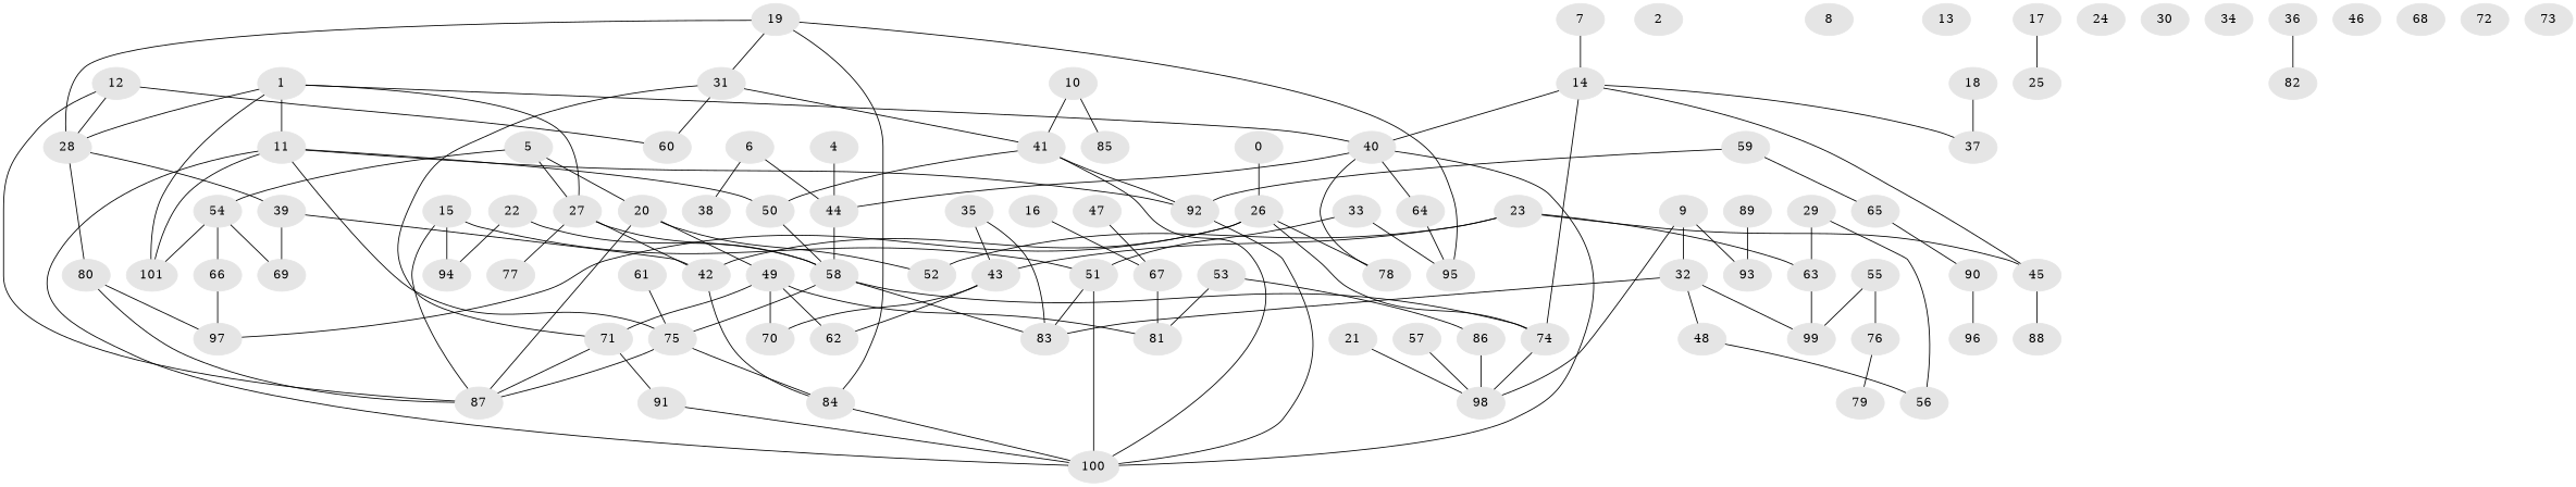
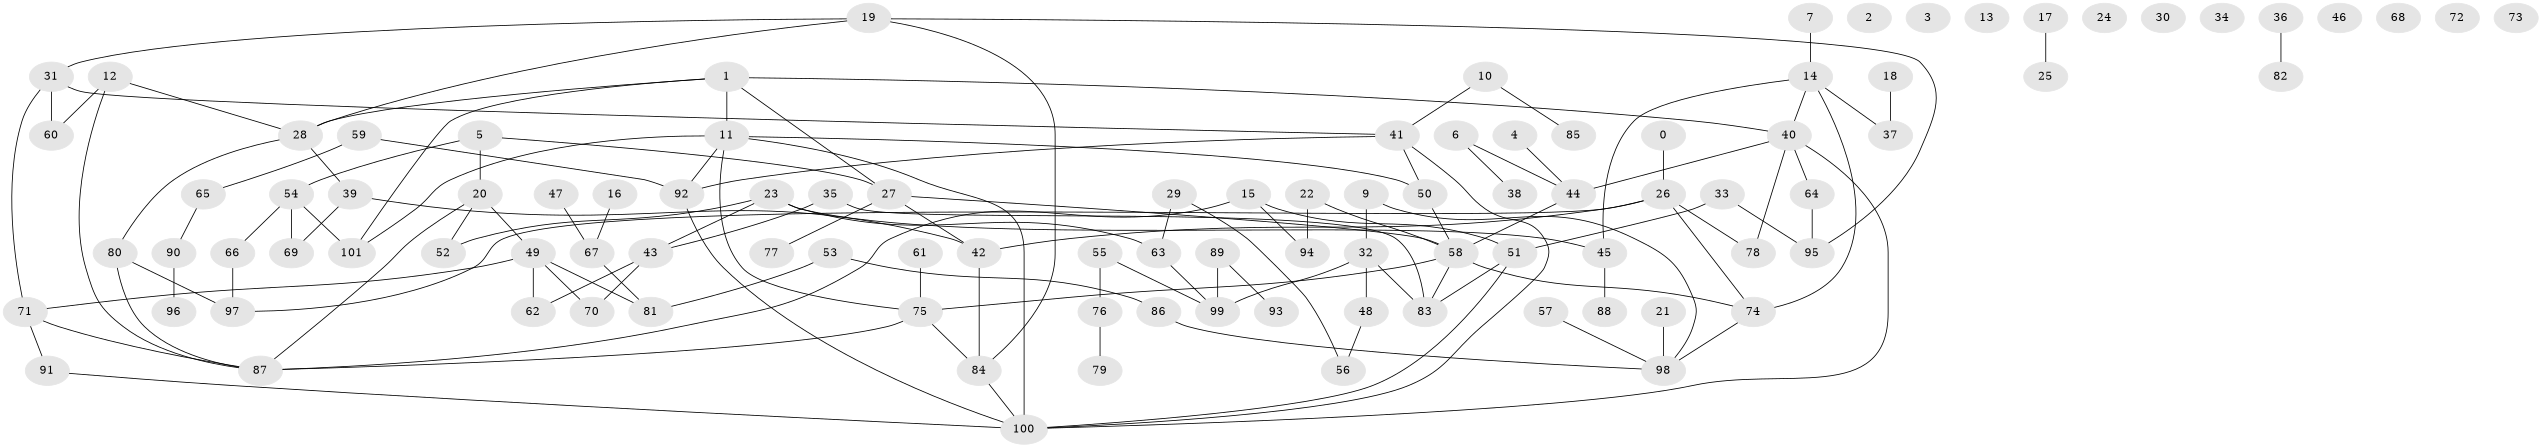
  graph {
    node [color=gray90 style=filled]
    1
    11
    27
    28
    40
    101
    50
    75
    92
    100
    58
    42
    77
    39
    80
    44
    78
    64
    2
-   3 [label=8]
+   3
    4
    5
    20
    54
    87
    49
    52
    66
    69
    55
    99
    76
    6
    38
    7
    14
    37
    45
    74
    n40 [label=0]
    26
    97
    9
    32
    93
    98
    48
    83
    10
    41
    85
    84
    12
    60
    13
    88
    15
    51
    94
    16
    67
    81
    17
    25
    18
    19
    31
    95
    71
    62
    70
    21
    22
    23
    43
    63
    24
    29
    56
    30
    91
    33
    34
    35
    36
    82
    46
    47
    53
    86
    79
    57
    59
    65
    90
    61
    96
    68
    72
    73
    89
    1 -- 11
    1 -- 27
    1 -- 28
    1 -- 40
    1 -- 101
    11 -- 101
    11 -- 50
    11 -- 75
    11 -- 92
    11 -- 100
    27 -- 58
    27 -- 42
    27 -- 77
    28 -- 39
    28 -- 80
    40 -- 100
    40 -- 44
    40 -- 78
    40 -- 64
    50 -- 58
    75 -- 87
    75 -- 84
    92 -- 100
    58 -- 75
    58 -- 74
    58 -- 83
    42 -- 84
    39 -- 42
    39 -- 69
    80 -- 87
    80 -- 97
    44 -- 58
    64 -- 95
    4 -- 44
    5 -- 27
    5 -- 20
    5 -- 54
    20 -- 87
    20 -- 49
    20 -- 52
    54 -- 101
    54 -- 66
    54 -- 69
    49 -- 81
    49 -- 71
    49 -- 62
    49 -- 70
    66 -- 97
    55 -- 99
    55 -- 76
    76 -- 79
    6 -- 44
    6 -- 38
    7 -- 14
    14 -- 40
    14 -- 37
    14 -- 45
    14 -- 74
    45 -- 88
    74 -- 98
    n40 -- 26
    26 -- 42
    26 -- 78
    26 -- 74
    26 -- 97
    9 -- 32
-   9 -- 93
    9 -- 98
    32 -- 99
    32 -- 48
    32 -- 83
    48 -- 56
    10 -- 41
    10 -- 85
    41 -- 50
    41 -- 92
    41 -- 100
    84 -- 100
    12 -- 28
    12 -- 87
    12 -- 60
    15 -- 87
    15 -- 51
    15 -- 94
    51 -- 100
    51 -- 83
    16 -- 67
    67 -- 81
    17 -- 25
    18 -- 37
    19 -- 28
    19 -- 84
    19 -- 31
    19 -- 95
    31 -- 41
    31 -- 60
    31 -- 71
    71 -- 87
    71 -- 91
    21 -- 98
    22 -- 58
    22 -- 94
    23 -- 52
    23 -- 45
    23 -- 43
    23 -- 63
    43 -- 62
    43 -- 70
    63 -- 99
    29 -- 63
    29 -- 56
    91 -- 100
    33 -- 51
    33 -- 95
    35 -- 83
    35 -- 43
    36 -- 82
    47 -- 67
    53 -- 81
    53 -- 86
    86 -- 98
    57 -- 98
    59 -- 92
    59 -- 65
    65 -- 90
    90 -- 96
    61 -- 75
+   89 -- 99
    89 -- 93
  }
